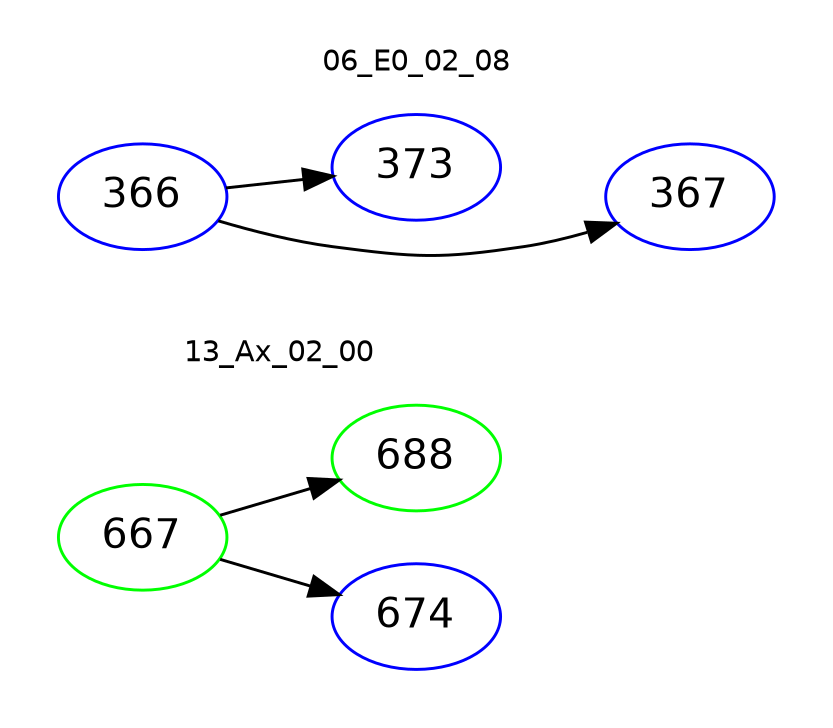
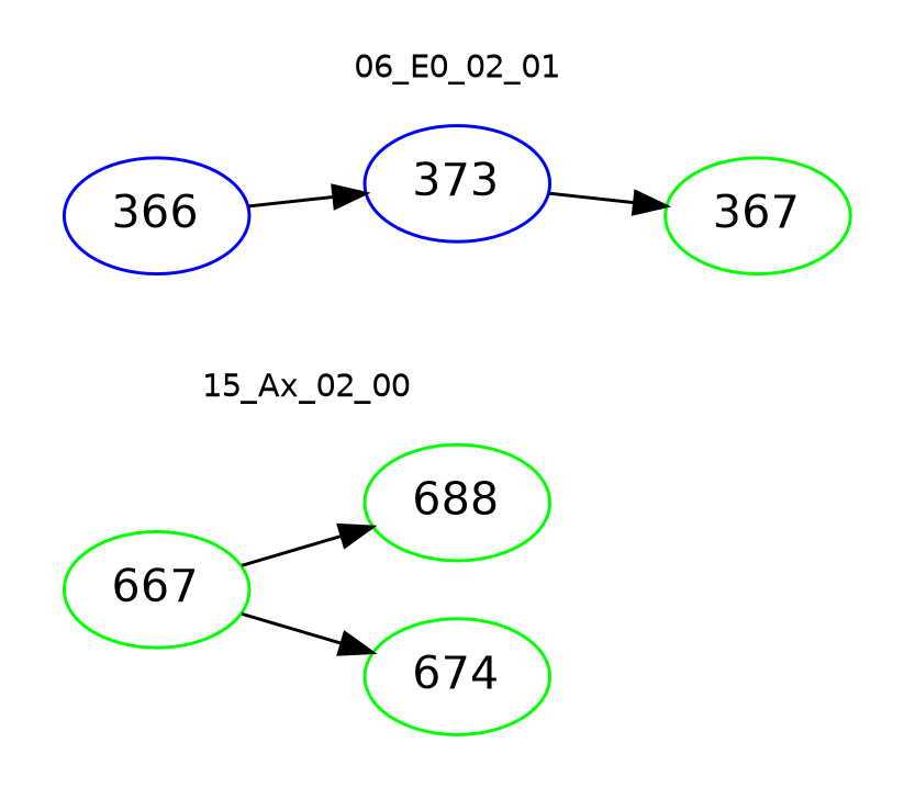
  digraph {
    fontname="DejaVu Sans"
    rankdir=LR
    node [color=blue fontname="DejaVu Sans"]
    edge [color=black fontname="DejaVu Sans"]
    n1 [color=green label=667]
-   n2 [label=674]
+   n2 [color=green label=674]
    n3 [color=green label=688]
    n4 [label=366]
-   n5 [label=367]
+   n5 [color=green label=367]
    n6 [label=373]
    subgraph cluster_1 {
      color=white
      fontsize=10
-     label="13_Ax_02_00"
+     label="15_Ax_02_00"
      n1
      n2
      n3
    }
    subgraph cluster_2 {
      color=white
      fontsize=10
-     label="06_E0_02_08"
+     label="06_E0_02_01"
      n4
      n5
      n6
    }
    n1 -> n2
    n1 -> n3
-   n4 -> n5
+   n6 -> n5
    n4 -> n6
  }
